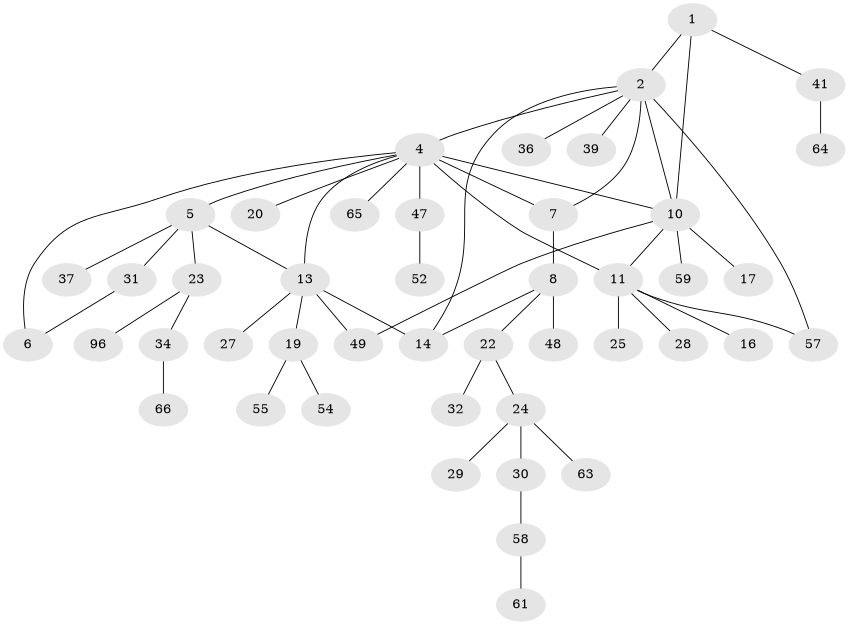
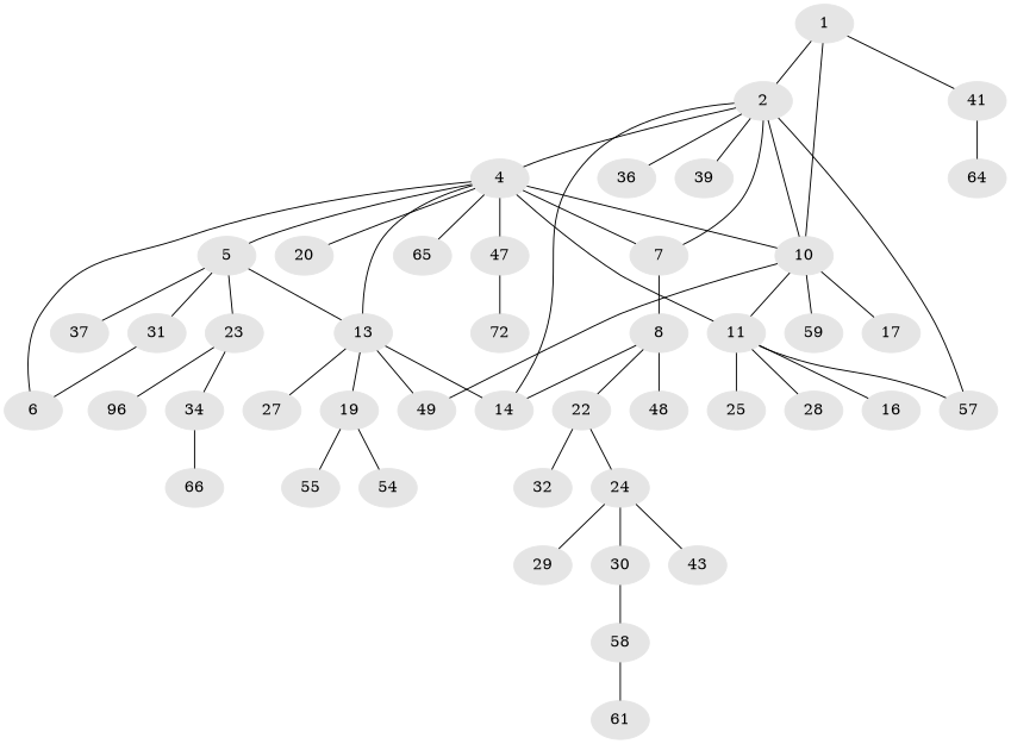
  graph {
    node [color=gray90 style=filled]
    1 [super="+18"]
    2 [super="+3"]
    10 [super="+35"]
    41 [super="+45"]
    4 [super="+12"]
    7 [super="+9"]
    14 [super="+15"]
    36
    39
    57
    11 [super="+33"]
    17
    49
    59
    64
    5 [super="+21"]
    6 [super="+51"]
    13 [super="+56"]
    20
    47 [super="+53"]
    65
    8 [super="+38"]
    23 [super="+26"]
    31
    37
    16
    25
    28
    19 [super="+44"]
    27
-   52
+   52 [label=72]
    34 [super="+62"]
    n33 [label=96]
    22 [super="+40"]
    48
    24 [super="+50"]
    32 [super="+63"]
    54
    55
    29
    30
-   43 [label=63]
+   43
    66
    58 [super="+60"]
    61
    1 -- 2 [weight=2]
    1 -- 10
    1 -- 41
    2 -- 10
    2 -- 4
    2 -- 7
    2 -- 14
    2 -- 36
    2 -- 39
    2 -- 57
    10 -- 11
    10 -- 17
    10 -- 49
    10 -- 59
    41 -- 64
    4 -- 10
    4 -- 7 [weight=2]
    4 -- 11
    4 -- 5
    4 -- 6
    4 -- 13
    4 -- 20
    4 -- 47
    4 -- 65
    7 -- 8 [weight=2]
    11 -- 57
    11 -- 16
    11 -- 25
    11 -- 28
    5 -- 13
    5 -- 23
    5 -- 31
    5 -- 37
    13 -- 14 [weight=2]
    13 -- 49
    13 -- 19
    13 -- 27
    47 -- 52
    8 -- 14
    8 -- 22
    8 -- 48
    23 -- 34
    23 -- n33
    31 -- 6
    19 -- 54
    19 -- 55
    34 -- 66
    22 -- 24
    22 -- 32
    24 -- 29
    24 -- 30
    24 -- 43
    30 -- 58
    58 -- 61
  }
